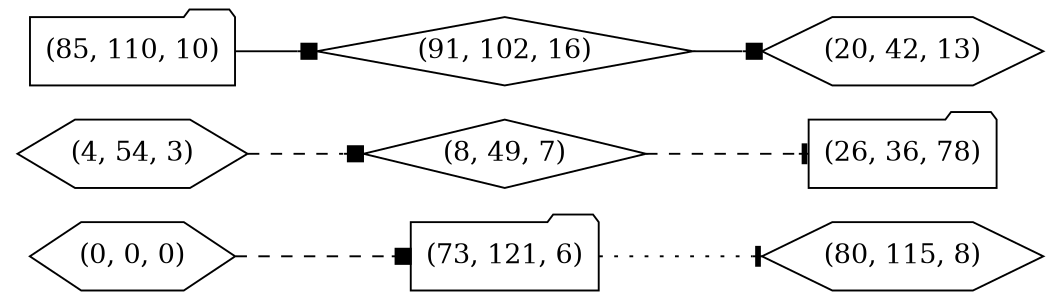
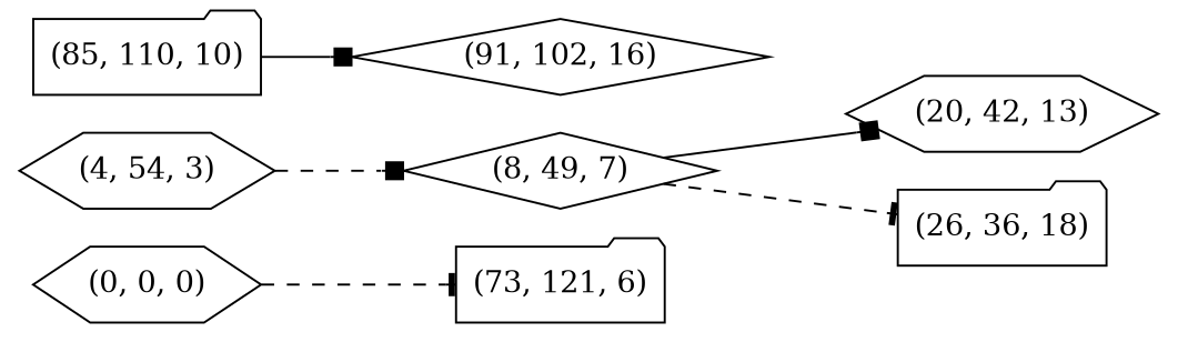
  digraph {
    fontname="DejaVu Serif"
    rankdir=LR
    node [fontname="DejaVu Serif" shape=hexagon]
    edge [arrowhead=box fontname="DejaVu Serif" style=dashed]
    "(73, 121, 6)" [shape=folder]
    "(0, 0, 0)"
    "(8, 49, 7)" [shape=diamond]
    "(4, 54, 3)"
-   "(80, 115, 8)"
    "(20, 42, 13)"
-   "(26, 36, 18)" [shape=folder label="(26, 36, 78)"]
+   "(26, 36, 18)" [shape=folder]
    "(85, 110, 10)" [shape=folder]
    "(91, 102, 16)" [shape=diamond]
-   "(73, 121, 6)" -> "(80, 115, 8)" [arrowhead=tee style=dotted]
-   "(0, 0, 0)" -> "(73, 121, 6)"
-   "(91, 102, 16)" -> "(20, 42, 13)" [style=solid]
+   "(0, 0, 0)" -> "(73, 121, 6)" [arrowhead=tee]
+   "(8, 49, 7)" -> "(20, 42, 13)" [style=solid]
    "(8, 49, 7)" -> "(26, 36, 18)" [arrowhead=tee]
    "(4, 54, 3)" -> "(8, 49, 7)"
    "(85, 110, 10)" -> "(91, 102, 16)" [style=solid]
  }
